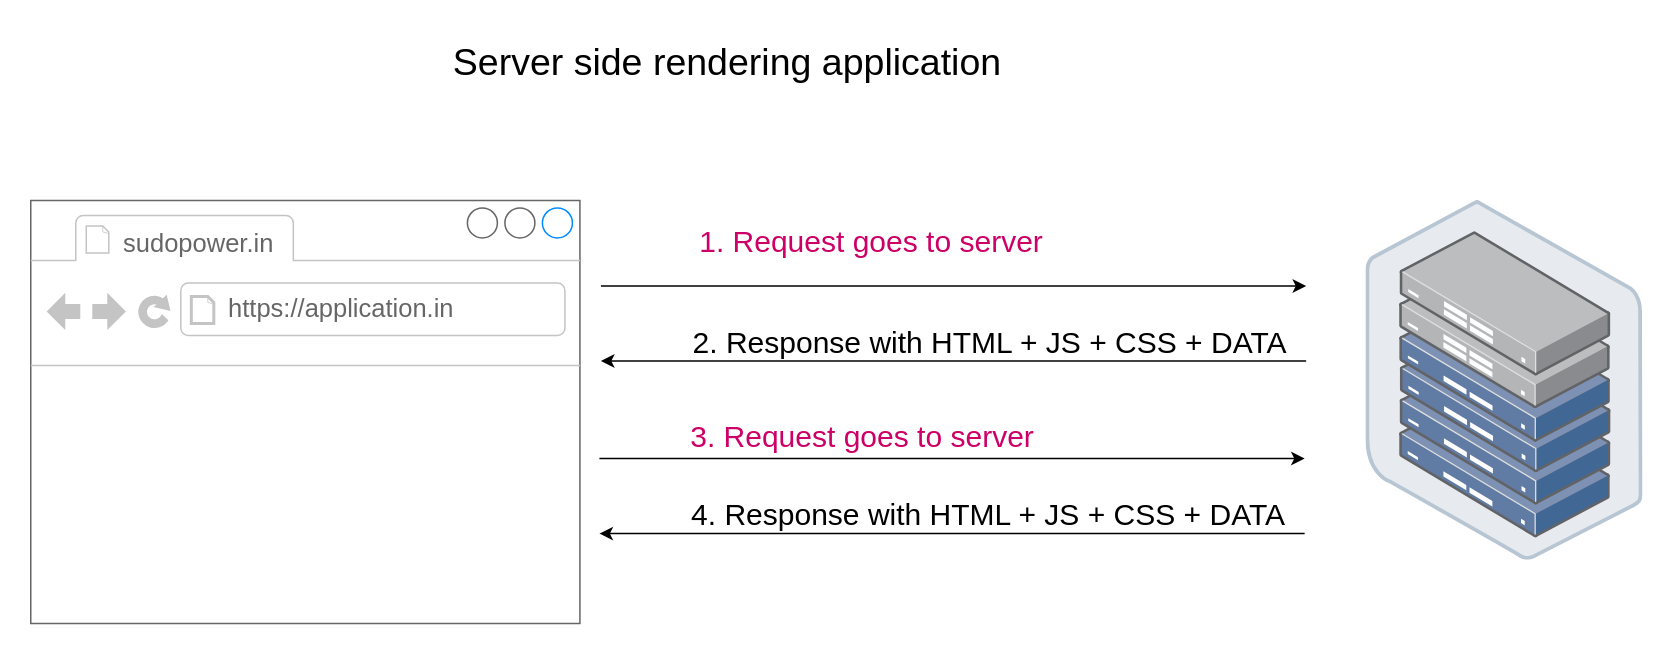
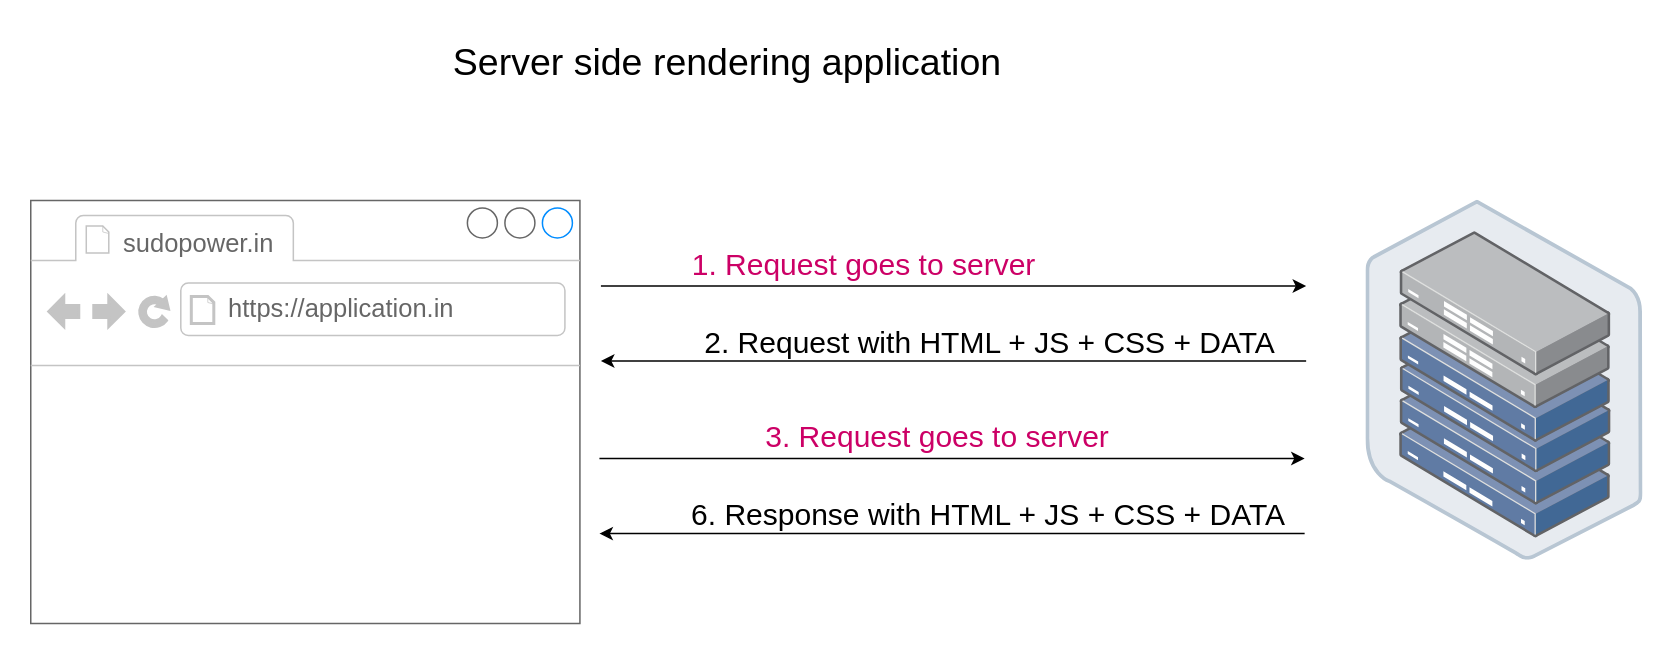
  <mxCell id="0" />
  <mxCell id="1" parent="0" />
  <mxCell id="2" value="Server side rendering application" style="text;html=1;align=center;verticalAlign=middle;resizable=0;points=[];autosize=1;strokeColor=none;fillColor=none;fontSize=25;" vertex="1" parent="1"><mxGeometry x="289" y="20" width="390" height="40" as="geometry" /></mxCell>
  <mxCell id="3" value="" style="strokeWidth=1;shadow=0;dashed=0;align=center;html=1;shape=mxgraph.mockup.containers.browserWindow;rSize=0;strokeColor=#666666;strokeColor2=#008cff;strokeColor3=#c4c4c4;mainText=,;recursiveResize=0;" vertex="1" parent="1"><mxGeometry x="20" y="133" width="366" height="282" as="geometry" /></mxCell>
  <mxCell id="4" value="sudopower.in" style="strokeWidth=1;shadow=0;dashed=0;align=center;html=1;shape=mxgraph.mockup.containers.anchor;fontSize=17;fontColor=#666666;align=left;whiteSpace=wrap;" vertex="1" parent="3"><mxGeometry x="60" y="12" width="145" height="35" as="geometry" /></mxCell>
  <mxCell id="5" value="https://application.in" style="strokeWidth=1;shadow=0;dashed=0;align=center;html=1;shape=mxgraph.mockup.containers.anchor;rSize=0;fontSize=17;fontColor=#666666;align=left;" vertex="1" parent="3"><mxGeometry x="130" y="60" width="250" height="26" as="geometry" /></mxCell>
  <mxCell id="6" value="" style="image;points=[];aspect=fixed;html=1;align=center;shadow=0;dashed=0;image=img/lib/allied_telesis/storage/Datacenter_Server_Half_Rack_ToR.svg;" vertex="1" parent="1"><mxGeometry x="910" y="133" width="184.71" height="240" as="geometry" /></mxCell>
  <mxCell id="7" value="" style="edgeStyle=none;orthogonalLoop=1;jettySize=auto;html=1;rounded=0;" edge="1" parent="1"><mxGeometry width="100" relative="1" as="geometry"><mxPoint x="400" y="190" as="sourcePoint" /><mxPoint x="870" y="190" as="targetPoint" /><Array as="points" /></mxGeometry></mxCell>
- <mxCell id="8" value="1. Request goes to server" style="text;html=1;align=center;verticalAlign=middle;resizable=0;points=[];autosize=1;strokeColor=none;fillColor=none;fontSize=20;fontColor=#CC0066;" vertex="1" parent="1"><mxGeometry x="455" y="140" width="250" height="40" as="geometry" /></mxCell>
+ <mxCell id="8" value="1. Request goes to server" style="text;html=1;align=center;verticalAlign=middle;resizable=0;points=[];autosize=1;strokeColor=none;fillColor=none;fontSize=20;fontColor=#CC0066;" vertex="1" parent="1"><mxGeometry x="450" y="155" width="250" height="40" as="geometry" /></mxCell>
  <mxCell id="9" value="" style="edgeStyle=none;orthogonalLoop=1;jettySize=auto;html=1;rounded=0;" edge="1" parent="1"><mxGeometry width="100" relative="1" as="geometry"><mxPoint x="870" y="240" as="sourcePoint" /><mxPoint x="400" y="240" as="targetPoint" /><Array as="points" /></mxGeometry></mxCell>
- <mxCell id="10" value="2. Response with HTML + JS + CSS + DATA" style="text;html=1;align=center;verticalAlign=middle;resizable=0;points=[];autosize=1;strokeColor=none;fillColor=none;fontSize=20;" vertex="1" parent="1"><mxGeometry x="449" y="207" width="420" height="40" as="geometry" /></mxCell>
+ <mxCell id="10" value="2. Request with HTML + JS + CSS + DATA" style="text;html=1;align=center;verticalAlign=middle;resizable=0;points=[];autosize=1;strokeColor=none;fillColor=none;fontSize=20;" vertex="1" parent="1"><mxGeometry x="449" y="207" width="420" height="40" as="geometry" /></mxCell>
  <mxCell id="11" value="" style="edgeStyle=none;orthogonalLoop=1;jettySize=auto;html=1;rounded=0;" edge="1" parent="1"><mxGeometry width="100" relative="1" as="geometry"><mxPoint x="399" y="305" as="sourcePoint" /><mxPoint x="869" y="305" as="targetPoint" /><Array as="points" /></mxGeometry></mxCell>
- <mxCell id="12" value="3. Request goes to server" style="text;html=1;align=center;verticalAlign=middle;resizable=0;points=[];autosize=1;strokeColor=none;fillColor=none;fontSize=20;fontColor=#CC0066;" vertex="1" parent="1"><mxGeometry x="449" y="270" width="250" height="40" as="geometry" /></mxCell>
+ <mxCell id="12" value="3. Request goes to server" style="text;html=1;align=center;verticalAlign=middle;resizable=0;points=[];autosize=1;strokeColor=none;fillColor=none;fontSize=20;fontColor=#CC0066;" vertex="1" parent="1"><mxGeometry x="499" y="270" width="250" height="40" as="geometry" /></mxCell>
  <mxCell id="13" value="" style="edgeStyle=none;orthogonalLoop=1;jettySize=auto;html=1;rounded=0;" edge="1" parent="1"><mxGeometry width="100" relative="1" as="geometry"><mxPoint x="869" y="355" as="sourcePoint" /><mxPoint x="399" y="355" as="targetPoint" /><Array as="points" /></mxGeometry></mxCell>
- <mxCell id="14" value="4. Response with HTML + JS + CSS + DATA" style="text;html=1;align=center;verticalAlign=middle;resizable=0;points=[];autosize=1;strokeColor=none;fillColor=none;fontSize=20;" vertex="1" parent="1"><mxGeometry x="448" y="322" width="420" height="40" as="geometry" /></mxCell>
+ <mxCell id="14" value="6. Response with HTML + JS + CSS + DATA" style="text;html=1;align=center;verticalAlign=middle;resizable=0;points=[];autosize=1;strokeColor=none;fillColor=none;fontSize=20;" vertex="1" parent="1"><mxGeometry x="448" y="322" width="420" height="40" as="geometry" /></mxCell>
